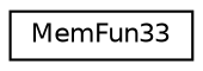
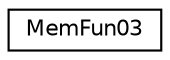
  digraph {
    rankdir=LR
-   n1 [color=black fillcolor=white fontname=Helvetica fontsize=10 height=0.2 label=MemFun33 shape=record style=filled width=0.4]
+   n1 [color=black fillcolor=white fontname=Helvetica fontsize=10 height=0.2 label=MemFun03 shape=record style=filled width=0.4]
  }
